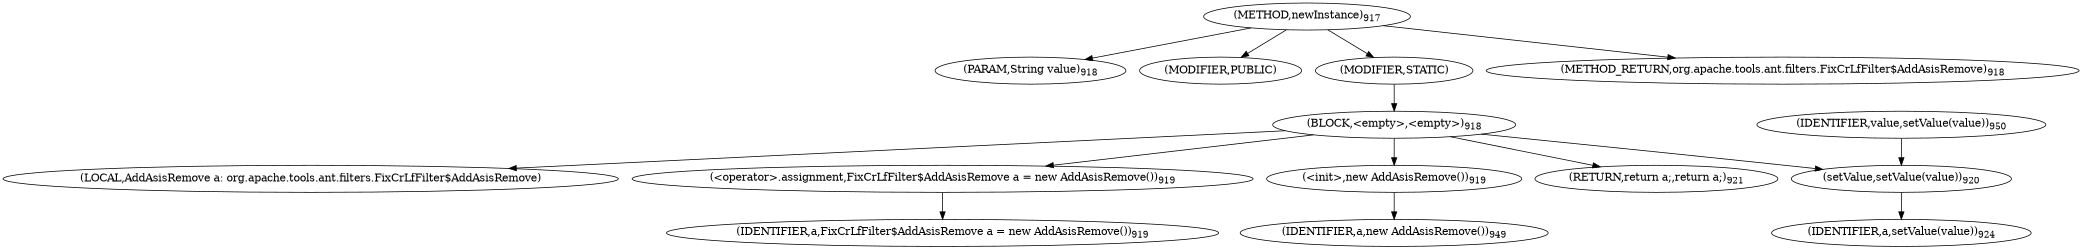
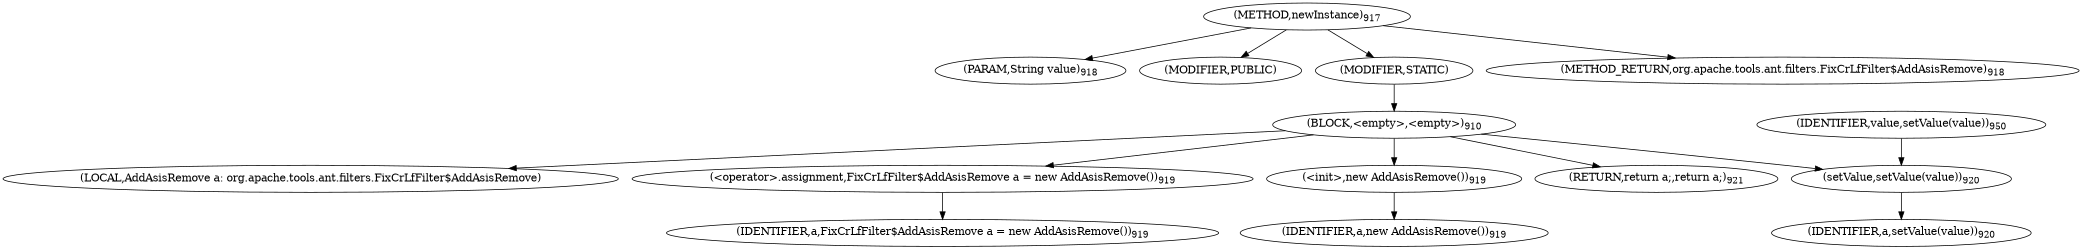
  digraph {
    n1 [label=<(METHOD,newInstance)<SUB>917</SUB>>]
    n2 [label=<(PARAM,String value)<SUB>918</SUB>>]
    n3 [label=<(MODIFIER,PUBLIC)>]
    n4 [label=<(MODIFIER,STATIC)>]
    n5 [label=<(METHOD_RETURN,org.apache.tools.ant.filters.FixCrLfFilter$AddAsisRemove)<SUB>918</SUB>>]
-   n6 [label=<(BLOCK,&lt;empty&gt;,&lt;empty&gt;)<SUB>918</SUB>>]
+   n6 [label=<(BLOCK,&lt;empty&gt;,&lt;empty&gt;)<SUB>910</SUB>>]
    n7 [label=<(LOCAL,AddAsisRemove a: org.apache.tools.ant.filters.FixCrLfFilter$AddAsisRemove)>]
    n8 [label=<(&lt;operator&gt;.assignment,FixCrLfFilter$AddAsisRemove a = new AddAsisRemove())<SUB>919</SUB>>]
    n9 [label=<(&lt;init&gt;,new AddAsisRemove())<SUB>919</SUB>>]
    n10 [label=<(setValue,setValue(value))<SUB>920</SUB>>]
    n11 [label=<(RETURN,return a;,return a;)<SUB>921</SUB>>]
    n12 [label=<(IDENTIFIER,a,FixCrLfFilter$AddAsisRemove a = new AddAsisRemove())<SUB>919</SUB>>]
-   n13 [label=<(IDENTIFIER,a,new AddAsisRemove())<SUB>949</SUB>>]
-   n14 [label=<(IDENTIFIER,a,setValue(value))<SUB>924</SUB>>]
+   n13 [label=<(IDENTIFIER,a,new AddAsisRemove())<SUB>919</SUB>>]
+   n14 [label=<(IDENTIFIER,a,setValue(value))<SUB>920</SUB>>]
    n15 [label=<(IDENTIFIER,value,setValue(value))<SUB>950</SUB>>]
    n1 -> n2
    n1 -> n3
    n1 -> n4
    n1 -> n5
    n4 -> n6
    n6 -> n7
    n6 -> n8
    n6 -> n9
    n6 -> n10
    n6 -> n11
    n8 -> n12
    n9 -> n13
    n10 -> n14
    n15 -> n10
  }
